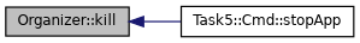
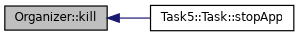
  digraph {
    rankdir=LR
    node [color=black fontname=Helvetica fontsize=10 shape=record]
    n1 [fillcolor=grey75 fontcolor=black height=0.2 label="Organizer::kill" style=filled width=0.4]
-   n2 [height=0.2 label="Task5::Cmd::stopApp" width=0.4]
+   n2 [height=0.2 label="Task5::Task::stopApp" width=0.4]
    n1 -> n2 [color=midnightblue dir=back fontname=Helvetica fontsize=10 labelfontname=Helvetica labelfontsize=10 style=solid]
  }
